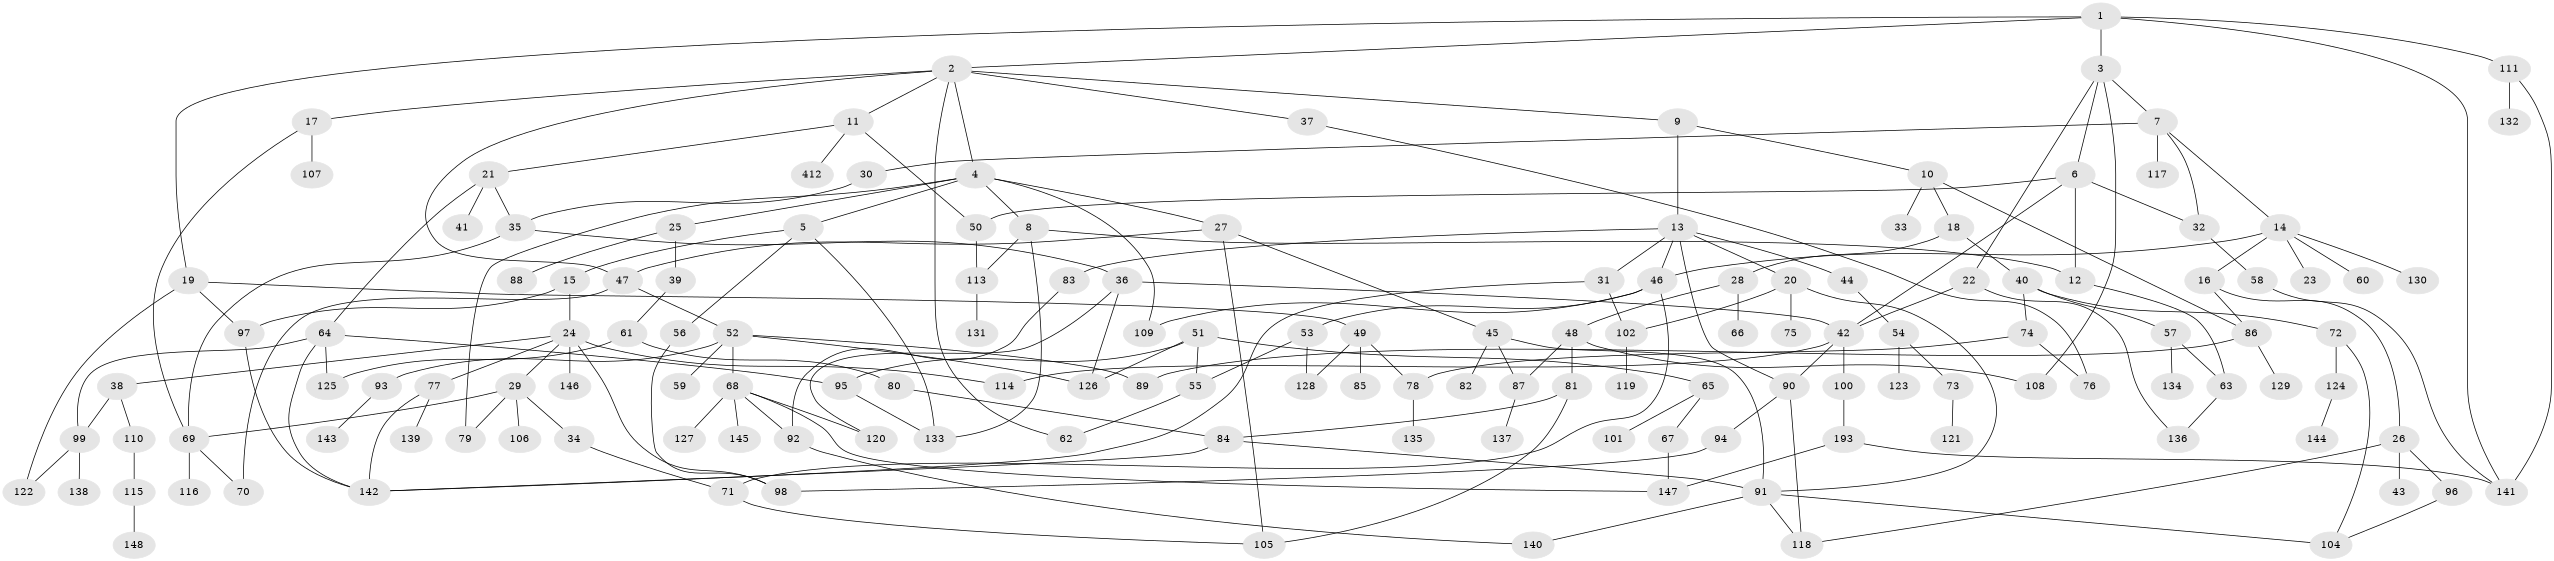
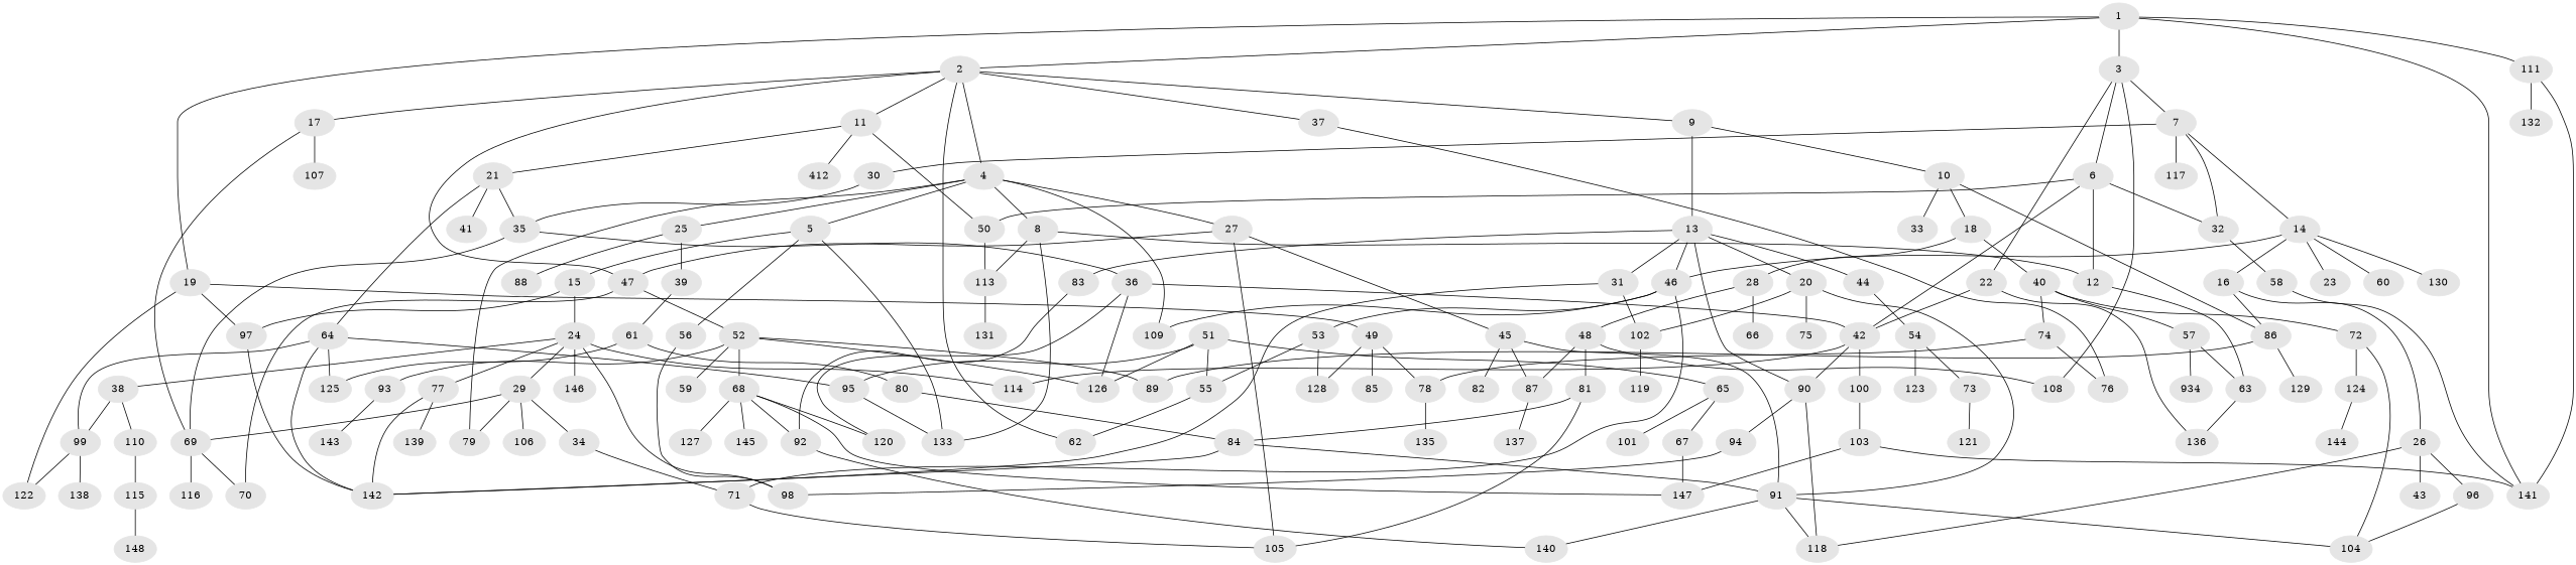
  graph {
    node [color=gray90 style=filled]
    1
    2
    3
    19
    111
    141
    4
    9
    11
    17
    37
    47
    62
    6
    7
    22
    108
    97
    49
    122
    132
    5
    8
    25
    27
    79
    109
    10
    13
    50
    21
    n32 [label=412]
    69
    107
    76
    52
    70
    51
    126
    55
    65
    95
    12
    32
    42
    14
    30
    117
    136
    15
    56
    133
    113
    39
    88
    45
    105
    24
    98
    63
    58
    90
    114
    100
    46
    16
    23
    60
    130
    35
    131
    18
    33
    86
    20
    31
    44
    83
    28
    40
    89
    129
    41
    64
    75
    91
    102
    142
    54
    71
    53
    92
    118
    94
    26
    29
    38
    77
    146
    43
    96
    116
    48
    66
    57
    72
    74
    78
    85
    128
    104
    140
    119
    36
    99
    125
    34
    106
    110
    139
    61
    82
    87
    81
    120
    138
    115
    80
-   134
+   134 [label=934]
    124
-   103 [label=193]
+   103
    73
    123
    137
    59
    68
    93
    84
    135
    67
    101
    147
    127
    145
    143
    121
    144
    148
    1 -- 2
    1 -- 3
    1 -- 19
    1 -- 111
    1 -- 141
    2 -- 4
    2 -- 9
    2 -- 11
    2 -- 17
    2 -- 37
    2 -- 47
    2 -- 62
    3 -- 6
    3 -- 7
    3 -- 22
    3 -- 108
    19 -- 97
    19 -- 49
    19 -- 122
    111 -- 141
    111 -- 132
    4 -- 5
    4 -- 8
    4 -- 25
    4 -- 27
    4 -- 79
    4 -- 109
    9 -- 10
    9 -- 13
    11 -- 50
    11 -- 21
    11 -- n32
    17 -- 69
    17 -- 107
    37 -- 76
    47 -- 52
    47 -- 70
    6 -- 50
    6 -- 12
    6 -- 32
    6 -- 42
    7 -- 32
    7 -- 14
    7 -- 30
    7 -- 117
    22 -- 42
    22 -- 136
    97 -- 142
    49 -- 78
    49 -- 85
    49 -- 128
    5 -- 15
    5 -- 56
    5 -- 133
    8 -- 12
    8 -- 133
    8 -- 113
    25 -- 39
    25 -- 88
    27 -- 47
    27 -- 45
    27 -- 105
    10 -- 18
    10 -- 33
    10 -- 86
    13 -- 90
    13 -- 46
    13 -- 20
    13 -- 31
    13 -- 44
    13 -- 83
    50 -- 113
    21 -- 35
    21 -- 41
    21 -- 64
    69 -- 70
    69 -- 116
    52 -- 126
    52 -- 89
    52 -- 59
    52 -- 68
    52 -- 93
    51 -- 126
    51 -- 55
    51 -- 65
    51 -- 95
    55 -- 62
    65 -- 67
    65 -- 101
    95 -- 133
    12 -- 63
    32 -- 58
    42 -- 90
    42 -- 114
    42 -- 100
    14 -- 46
    14 -- 16
    14 -- 23
    14 -- 60
    14 -- 130
    30 -- 35
    15 -- 97
    15 -- 24
    56 -- 98
    113 -- 131
    39 -- 61
    45 -- 91
    45 -- 82
    45 -- 87
    24 -- 98
    24 -- 114
    24 -- 29
    24 -- 38
    24 -- 77
    24 -- 146
    63 -- 136
    58 -- 141
    90 -- 118
    90 -- 94
    100 -- 103
    46 -- 109
    46 -- 71
    46 -- 53
    16 -- 86
    16 -- 26
    35 -- 69
    35 -- 36
    18 -- 28
    18 -- 40
    86 -- 89
    86 -- 129
    20 -- 75
    20 -- 91
    20 -- 102
    31 -- 102
    31 -- 142
    44 -- 54
    83 -- 92
    28 -- 48
    28 -- 66
    40 -- 57
    40 -- 72
    40 -- 74
    64 -- 95
    64 -- 142
    64 -- 99
    64 -- 125
    91 -- 118
    91 -- 104
    91 -- 140
    102 -- 119
    54 -- 73
    54 -- 123
    71 -- 105
    53 -- 55
    53 -- 128
    92 -- 140
    94 -- 98
    26 -- 118
    26 -- 43
    26 -- 96
    29 -- 79
    29 -- 69
    29 -- 34
    29 -- 106
    38 -- 99
    38 -- 110
    77 -- 142
    77 -- 139
    96 -- 104
    48 -- 108
    48 -- 87
    48 -- 81
    57 -- 63
    57 -- 134
    72 -- 104
    72 -- 124
    74 -- 76
    74 -- 78
    78 -- 135
    36 -- 126
    36 -- 42
    36 -- 120
    99 -- 122
    99 -- 138
    34 -- 71
    110 -- 115
    61 -- 125
    61 -- 80
    87 -- 137
    81 -- 105
    81 -- 84
    115 -- 148
    80 -- 84
    124 -- 144
    103 -- 141
    103 -- 147
    73 -- 121
    68 -- 92
    68 -- 120
    68 -- 147
    68 -- 127
    68 -- 145
    93 -- 143
    84 -- 91
    84 -- 142
    67 -- 147
  }
